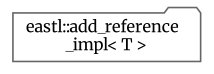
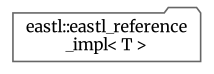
  digraph {
    rankdir=LR
    fontname=Merriweather
-   n1 [color=grey40 fillcolor=white fontname=Merriweather fontsize=10 height=0.2 label="eastl::add_reference\l_impl\< T \>" shape=folder style=filled width=0.4]
+   n1 [color=grey40 fillcolor=white fontname=Merriweather fontsize=10 height=0.2 label="eastl::eastl_reference\l_impl\< T \>" shape=folder style=filled width=0.4]
  }
